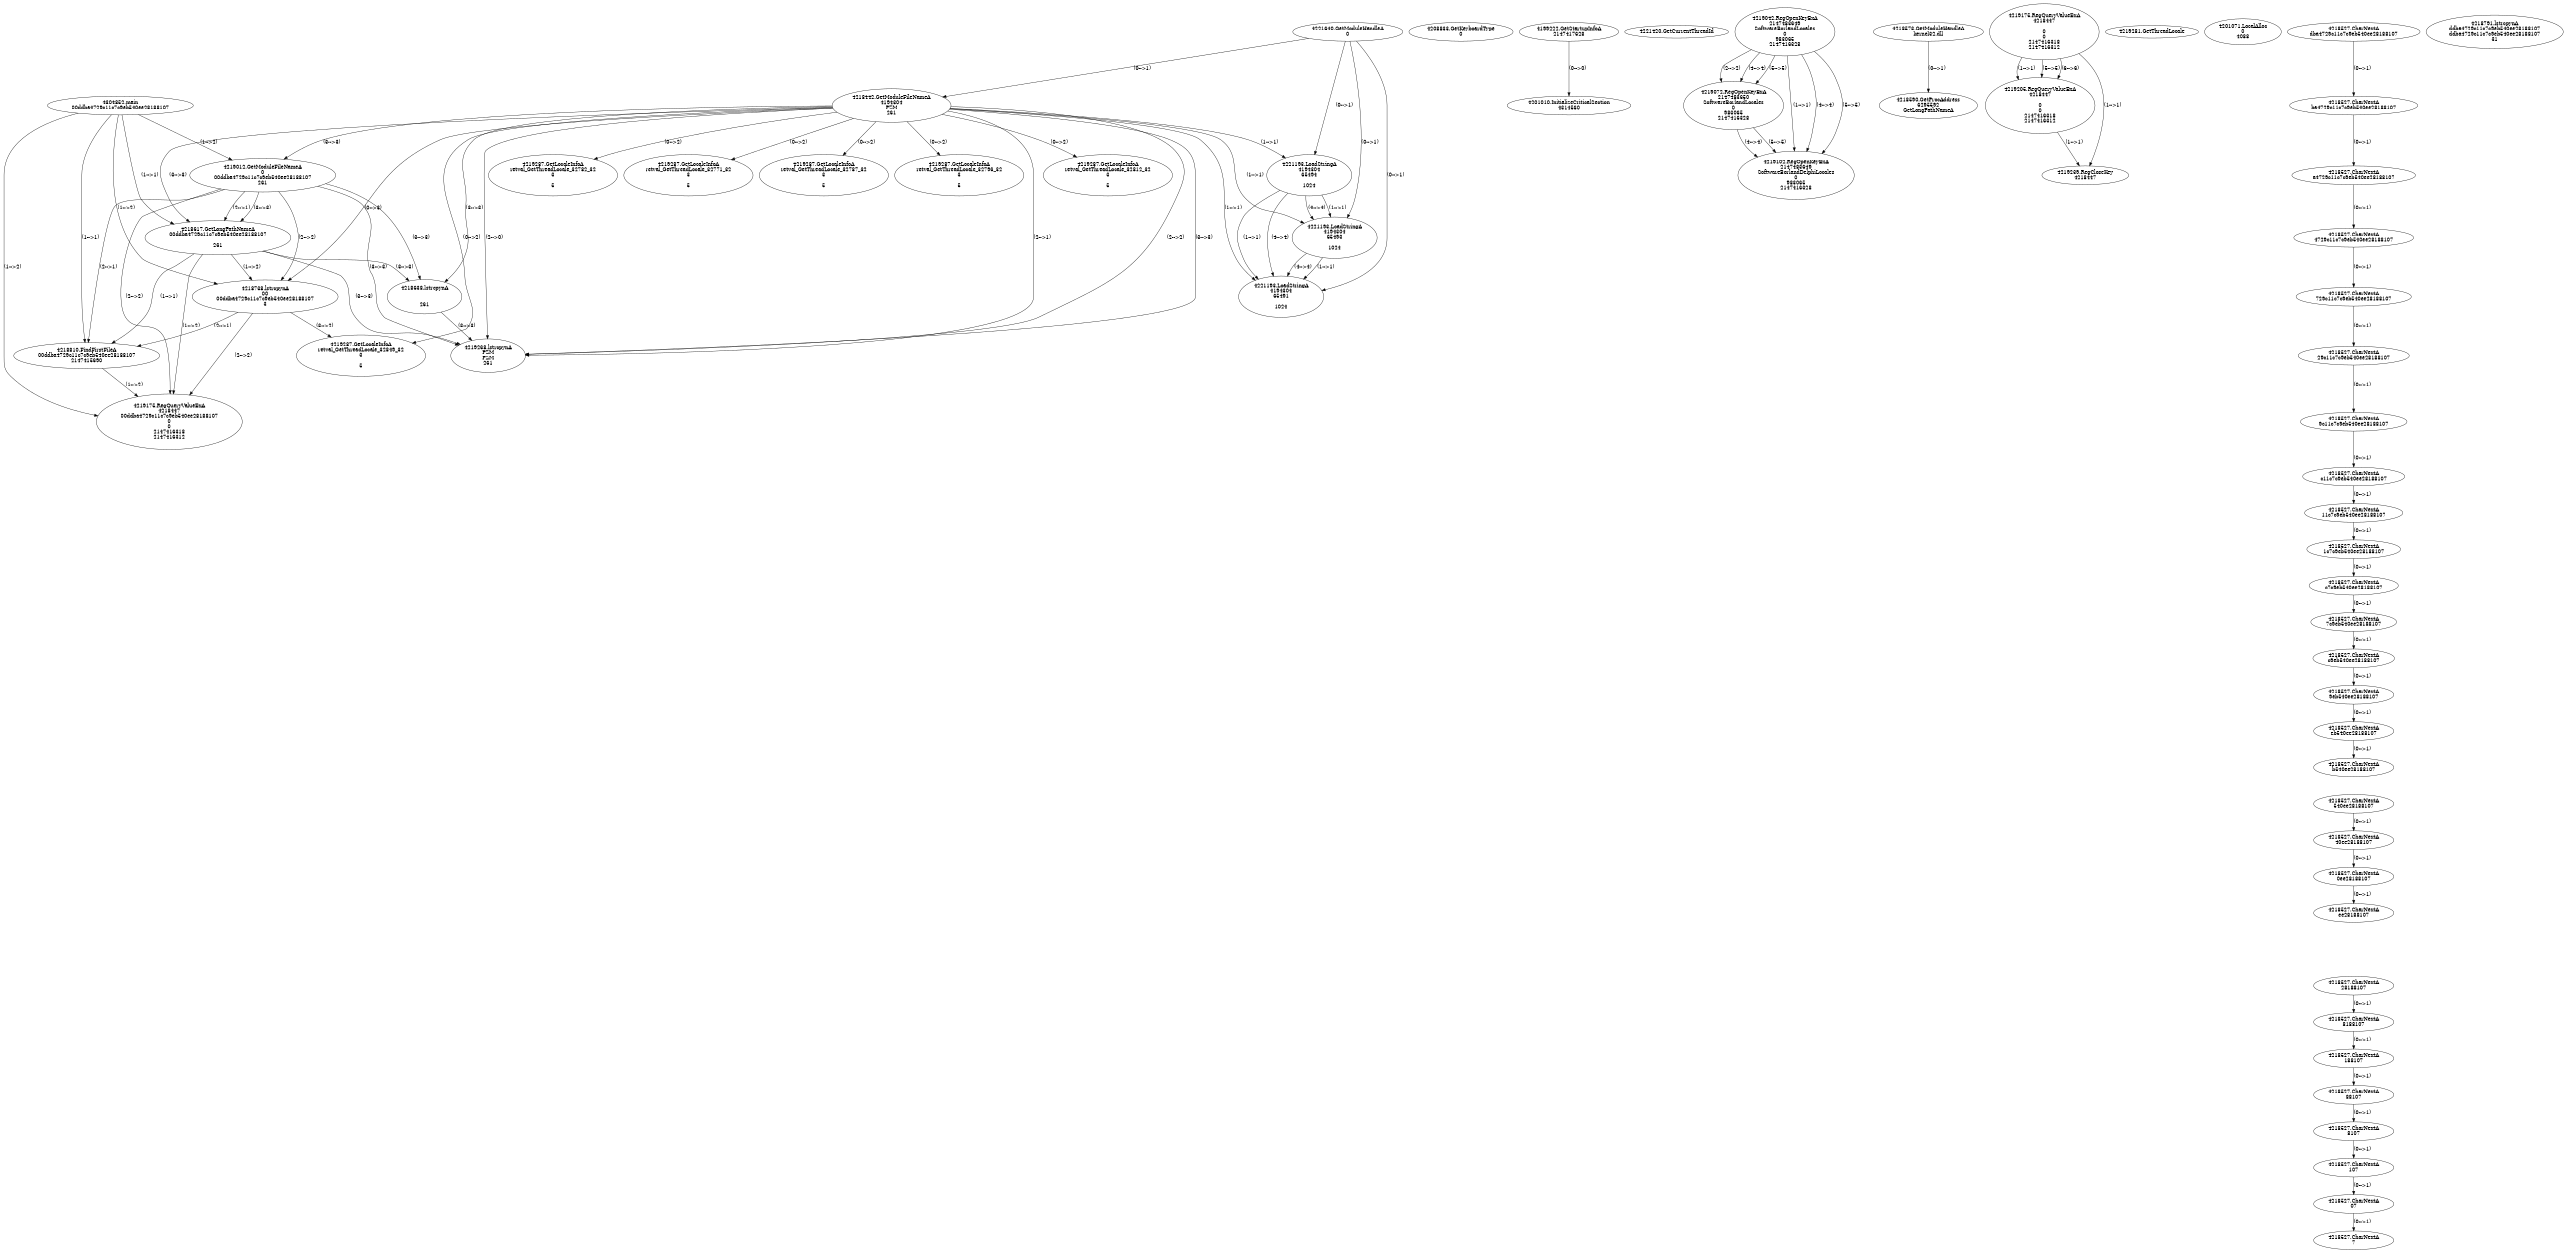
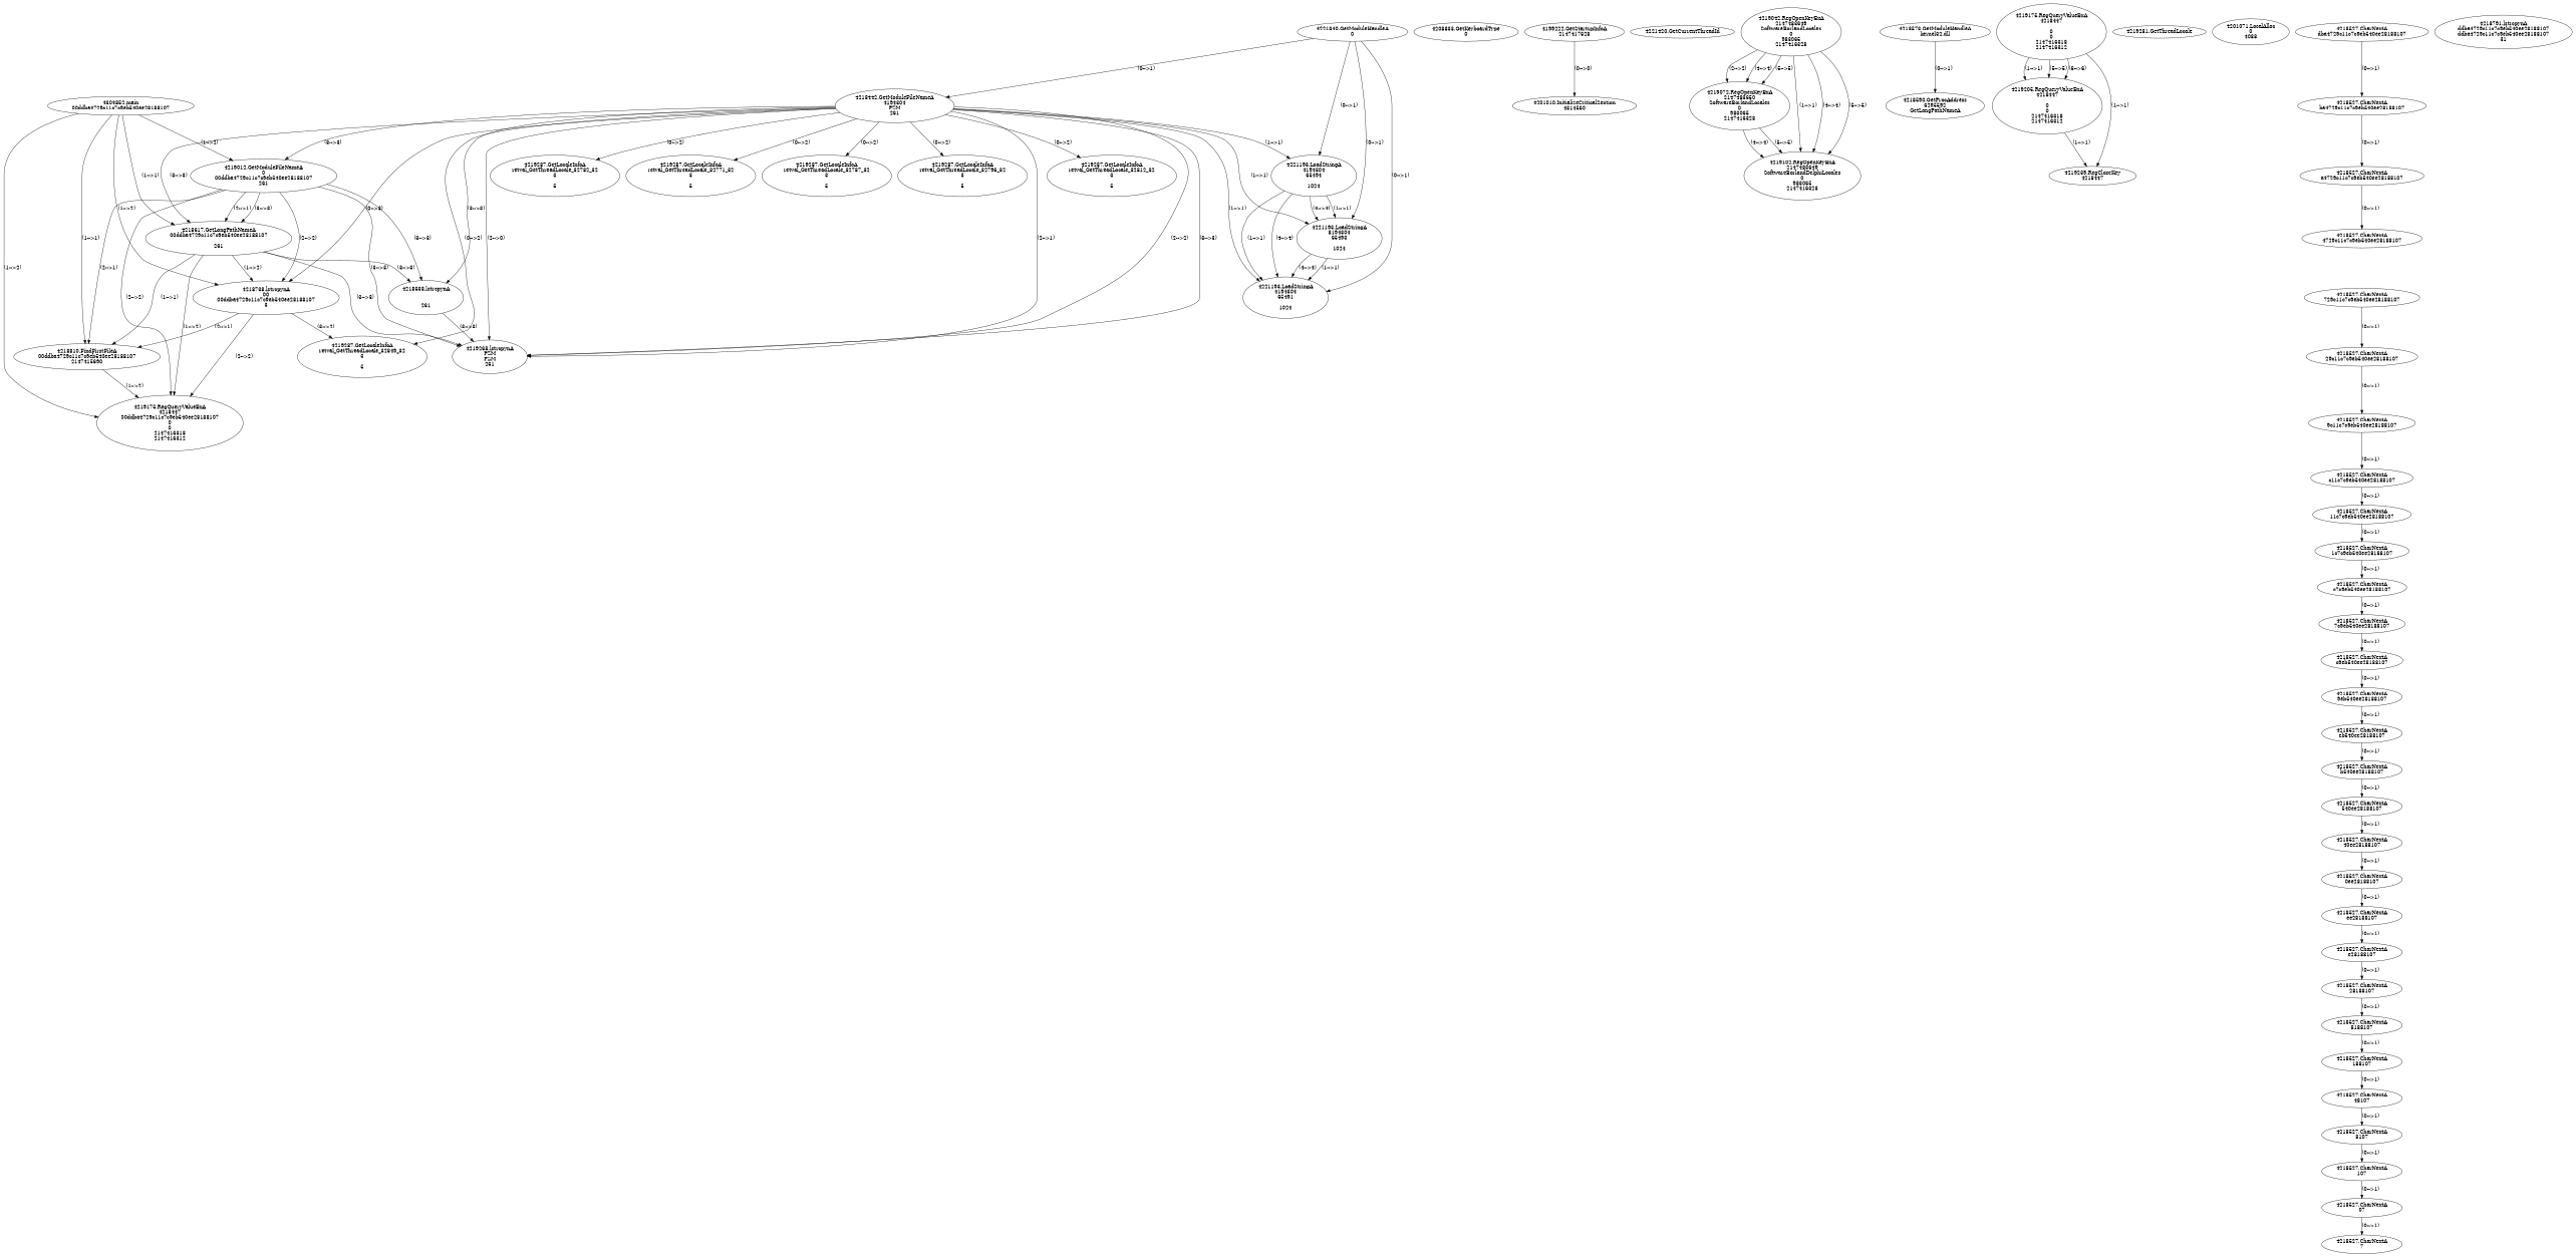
  digraph {
    n1 [label="4304852.main\n00ddba4729c11c7c9eb540ee28188107"]
    n2 [label="4219012.GetModuleFileNameA\n0\n00ddba4729c11c7c9eb540ee28188107\n261"]
    n3 [label="4218617.GetLongPathNameA\n00ddba4729c11c7c9eb540ee28188107\n\n261"]
    n4 [label="4218738.lstrcpynA\n00\n00ddba4729c11c7c9eb540ee28188107\n3"]
    n5 [label="4218810.FindFirstFileA\n00ddba4729c11c7c9eb540ee28188107\n2147415690"]
    n6 [label="4219175.RegQueryValueExA\n4218447\n00ddba4729c11c7c9eb540ee28188107\n0\n0\n2147416318\n2147416312"]
    n7 [label="4218638.lstrcpynA\n\n\n261"]
    n8 [label="4219268.lstrcpynA\nPZM\nPZM\n261"]
    n9 [label="4219287.GetLocaleInfoA\nretval_GetThreadLocale_32849_32\n3\n\n5"]
    n10 [label="4221640.GetModuleHandleA\n0"]
    n11 [label="4218442.GetModuleFileNameA\n4194304\nPZM\n261"]
    n12 [label="4221193.LoadStringA\n4194304\n65494\n\n1024"]
-   n13 [label="4221193.LoadStringA\n4194304\n65493\n\n1024"]
+   n13 [label="4221193.LoadStringA\n8194304\n65493\n\n1024"]
    n14 [label="4221193.LoadStringA\n4194304\n65491\n\n1024"]
    n15 [label="4219287.GetLocaleInfoA\nretval_GetThreadLocale_32782_32\n3\n\n5"]
    n16 [label="4219287.GetLocaleInfoA\nretval_GetThreadLocale_32771_32\n3\n\n5"]
    n17 [label="4219287.GetLocaleInfoA\nretval_GetThreadLocale_32787_32\n3\n\n5"]
    n18 [label="4219287.GetLocaleInfoA\nretval_GetThreadLocale_32796_32\n3\n\n5"]
    n19 [label="4219287.GetLocaleInfoA\nretval_GetThreadLocale_32812_32\n3\n\n5"]
    n20 [label="4208833.GetKeyboardType\n0"]
    n21 [label="4199222.GetStartupInfoA\n2147417628"]
    n22 [label="4201010.InitializeCriticalSection\n4314560"]
    n23 [label="4221420.GetCurrentThreadId\n"]
    n24 [label="4219042.RegOpenKeyExA\n2147483649\nSoftware\Borland\Locales\n0\n983065\n2147416328"]
    n25 [label="4219072.RegOpenKeyExA\n2147483650\nSoftware\Borland\Locales\n0\n983065\n2147416328"]
    n26 [label="4219102.RegOpenKeyExA\n2147483649\nSoftware\Borland\Delphi\Locales\n0\n983065\n2147416328"]
    n27 [label="4218573.GetModuleHandleA\nkernel32.dll"]
    n28 [label="4218590.GetProcAddress\n6295592\nGetLongPathNameA"]
    n29 [label="4219175.RegQueryValueExA\n4218447\n\n0\n0\n2147416318\n2147416312"]
    n30 [label="4219205.RegQueryValueExA\n4218447\n\n0\n0\n2147416318\n2147416312"]
    n31 [label="4219239.RegCloseKey\n4218447"]
    n32 [label="4219281.GetThreadLocale\n"]
    n33 [label="4201071.LocalAlloc\n0\n4088"]
    n34 [label="4218527.CharNextA\ndba4729c11c7c9eb540ee28188107"]
    n35 [label="4218527.CharNextA\nba4729c11c7c9eb540ee28188107"]
    n36 [label="4218527.CharNextA\na4729c11c7c9eb540ee28188107"]
    n37 [label="4218527.CharNextA\n4729c11c7c9eb540ee28188107"]
    n38 [label="4218527.CharNextA\n729c11c7c9eb540ee28188107"]
    n39 [label="4218527.CharNextA\n29c11c7c9eb540ee28188107"]
    n40 [label="4218527.CharNextA\n9c11c7c9eb540ee28188107"]
    n41 [label="4218527.CharNextA\nc11c7c9eb540ee28188107"]
    n42 [label="4218527.CharNextA\n11c7c9eb540ee28188107"]
    n43 [label="4218527.CharNextA\n1c7c9eb540ee28188107"]
    n44 [label="4218527.CharNextA\nc7c9eb540ee28188107"]
    n45 [label="4218527.CharNextA\n7c9eb540ee28188107"]
    n46 [label="4218527.CharNextA\nc9eb540ee28188107"]
    n47 [label="4218527.CharNextA\n9eb540ee28188107"]
    n48 [label="4218527.CharNextA\neb540ee28188107"]
    n49 [label="4218527.CharNextA\nb540ee28188107"]
    n50 [label="4218527.CharNextA\n540ee28188107"]
    n51 [label="4218527.CharNextA\n40ee28188107"]
    n52 [label="4218527.CharNextA\n0ee28188107"]
    n53 [label="4218527.CharNextA\nee28188107"]
+   n54 [label="4218527.CharNextA\ne28188107"]
    n55 [label="4218527.CharNextA\n28188107"]
    n56 [label="4218527.CharNextA\n8188107"]
    n57 [label="4218527.CharNextA\n188107"]
-   n58 [label="4218527.CharNextA\n88107"]
+   n58 [label="4218527.CharNextA\n48107"]
    n59 [label="4218527.CharNextA\n8107"]
    n60 [label="4218527.CharNextA\n107"]
    n61 [label="4218527.CharNextA\n07"]
    n62 [label="4218527.CharNextA\n7"]
    n63 [label="4218791.lstrcpynA\nddba4729c11c7c9eb540ee28188107\nddba4729c11c7c9eb540ee28188107\n31"]
    n1 -> n2 [label="(1-->2)"]
    n1 -> n3 [label="(1-->1)"]
    n1 -> n4 [label="(1-->2)"]
    n1 -> n5 [label="(1-->1)"]
    n1 -> n6 [label="(1-->2)"]
    n2 -> n3 [label="(2-->1)"]
    n2 -> n3 [label="(3-->3)"]
    n2 -> n4 [label="(2-->2)"]
    n2 -> n5 [label="(2-->1)"]
    n2 -> n6 [label="(2-->2)"]
    n2 -> n7 [label="(3-->3)"]
    n2 -> n8 [label="(3-->3)"]
    n3 -> n4 [label="(1-->2)"]
    n3 -> n5 [label="(1-->1)"]
    n3 -> n6 [label="(1-->2)"]
    n3 -> n7 [label="(3-->3)"]
    n3 -> n8 [label="(3-->3)"]
    n4 -> n5 [label="(2-->1)"]
    n4 -> n6 [label="(2-->2)"]
    n4 -> n9 [label="(3-->2)"]
    n5 -> n6 [label="(1-->2)"]
    n7 -> n8 [label="(3-->3)"]
    n10 -> n11 [label="(0-->1)"]
    n10 -> n12 [label="(0-->1)"]
    n10 -> n13 [label="(0-->1)"]
    n10 -> n14 [label="(0-->1)"]
    n11 -> n2 [label="(3-->3)"]
    n11 -> n3 [label="(3-->3)"]
    n11 -> n4 [label="(0-->3)"]
    n11 -> n7 [label="(3-->3)"]
    n11 -> n8 [label="(2-->1)"]
    n11 -> n8 [label="(2-->2)"]
    n11 -> n8 [label="(3-->3)"]
    n11 -> n8 [label="(2-->0)"]
    n11 -> n9 [label="(0-->2)"]
    n11 -> n12 [label="(1-->1)"]
    n11 -> n13 [label="(1-->1)"]
    n11 -> n14 [label="(1-->1)"]
    n11 -> n15 [label="(0-->2)"]
    n11 -> n16 [label="(0-->2)"]
    n11 -> n17 [label="(0-->2)"]
    n11 -> n18 [label="(0-->2)"]
    n11 -> n19 [label="(0-->2)"]
    n12 -> n13 [label="(1-->1)"]
    n12 -> n13 [label="(4-->4)"]
    n12 -> n14 [label="(1-->1)"]
    n12 -> n14 [label="(4-->4)"]
    n13 -> n14 [label="(1-->1)"]
    n13 -> n14 [label="(4-->4)"]
    n21 -> n22 [label="(0-->0)"]
    n24 -> n25 [label="(2-->2)"]
    n24 -> n25 [label="(4-->4)"]
    n24 -> n25 [label="(5-->5)"]
    n24 -> n26 [label="(1-->1)"]
    n24 -> n26 [label="(4-->4)"]
    n24 -> n26 [label="(5-->5)"]
    n25 -> n26 [label="(4-->4)"]
    n25 -> n26 [label="(5-->5)"]
    n27 -> n28 [label="(0-->1)"]
    n29 -> n30 [label="(1-->1)"]
    n29 -> n30 [label="(5-->5)"]
    n29 -> n30 [label="(6-->6)"]
    n29 -> n31 [label="(1-->1)"]
    n30 -> n31 [label="(1-->1)"]
    n34 -> n35 [label="(0-->1)"]
    n35 -> n36 [label="(0-->1)"]
    n36 -> n37 [label="(0-->1)"]
-   n37 -> n38 [label="(0-->1)"]
    n38 -> n39 [label="(0-->1)"]
    n39 -> n40 [label="(0-->1)"]
    n40 -> n41 [label="(0-->1)"]
    n41 -> n42 [label="(0-->1)"]
    n42 -> n43 [label="(0-->1)"]
    n43 -> n44 [label="(0-->1)"]
    n44 -> n45 [label="(0-->1)"]
    n45 -> n46 [label="(0-->1)"]
    n46 -> n47 [label="(0-->1)"]
    n47 -> n48 [label="(0-->1)"]
    n48 -> n49 [label="(0-->1)"]
+   n49 -> n50 [label="(0-->1)"]
    n50 -> n51 [label="(0-->1)"]
    n51 -> n52 [label="(0-->1)"]
    n52 -> n53 [label="(0-->1)"]
+   n53 -> n54 [label="(0-->1)"]
+   n54 -> n55 [label="(0-->1)"]
    n55 -> n56 [label="(0-->1)"]
    n56 -> n57 [label="(0-->1)"]
    n57 -> n58 [label="(0-->1)"]
    n58 -> n59 [label="(0-->1)"]
    n59 -> n60 [label="(0-->1)"]
    n60 -> n61 [label="(0-->1)"]
    n61 -> n62 [label="(0-->1)"]
  }
